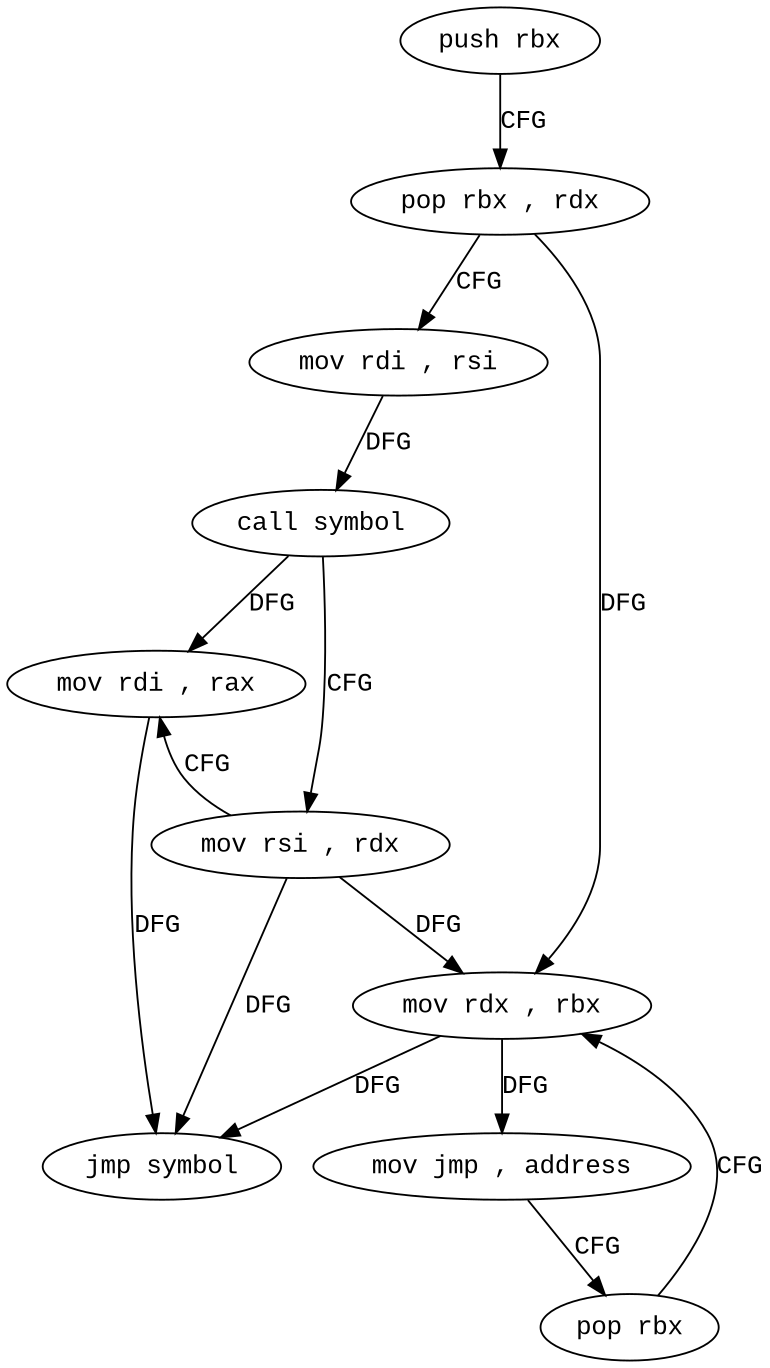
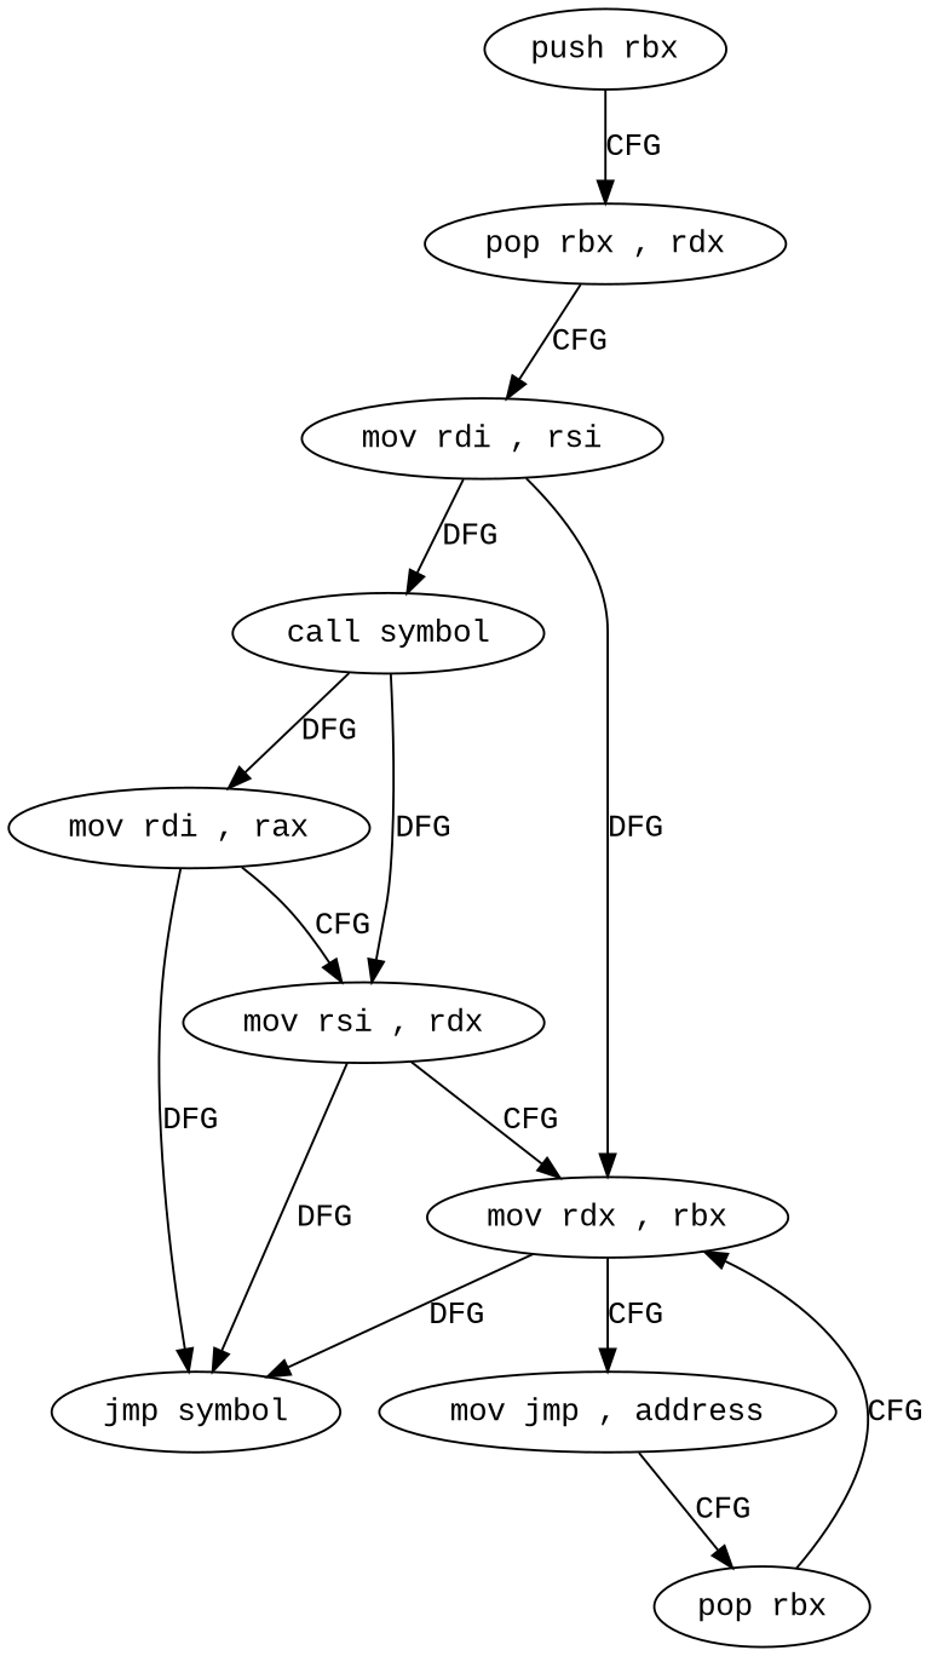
  digraph {
    fontname="Liberation Mono"
    node [fontname="Liberation Mono"]
    edge [fontname="Liberation Mono"]
    n1 [label="push rbx"]
    n2 [label="pop rbx , rdx"]
    n3 [label="mov rdi , rsi"]
    n4 [label="mov rdx , rbx"]
    n5 [label="call symbol"]
    n6 [label="jmp symbol"]
    n7 [label="mov jmp , address"]
    n8 [label="mov rdi , rax"]
    n9 [label="mov rsi , rdx"]
    n10 [label="pop rbx"]
    n1 -> n2 [label=CFG]
    n2 -> n3 [label=CFG]
-   n2 -> n4 [label=DFG]
+   n3 -> n4 [label=DFG]
    n3 -> n5 [label=DFG]
    n4 -> n6 [label=DFG]
-   n4 -> n7 [label=DFG]
+   n4 -> n7 [label=CFG]
    n5 -> n8 [label=DFG]
-   n5 -> n9 [label=CFG]
+   n5 -> n9 [label=DFG]
    n7 -> n10 [label=CFG]
    n8 -> n6 [label=DFG]
-   n9 -> n8 [label=CFG]
-   n9 -> n4 [label=DFG]
+   n8 -> n9 [label=CFG]
+   n9 -> n4 [label=CFG]
    n9 -> n6 [label=DFG]
    n10 -> n4 [label=CFG]
  }
